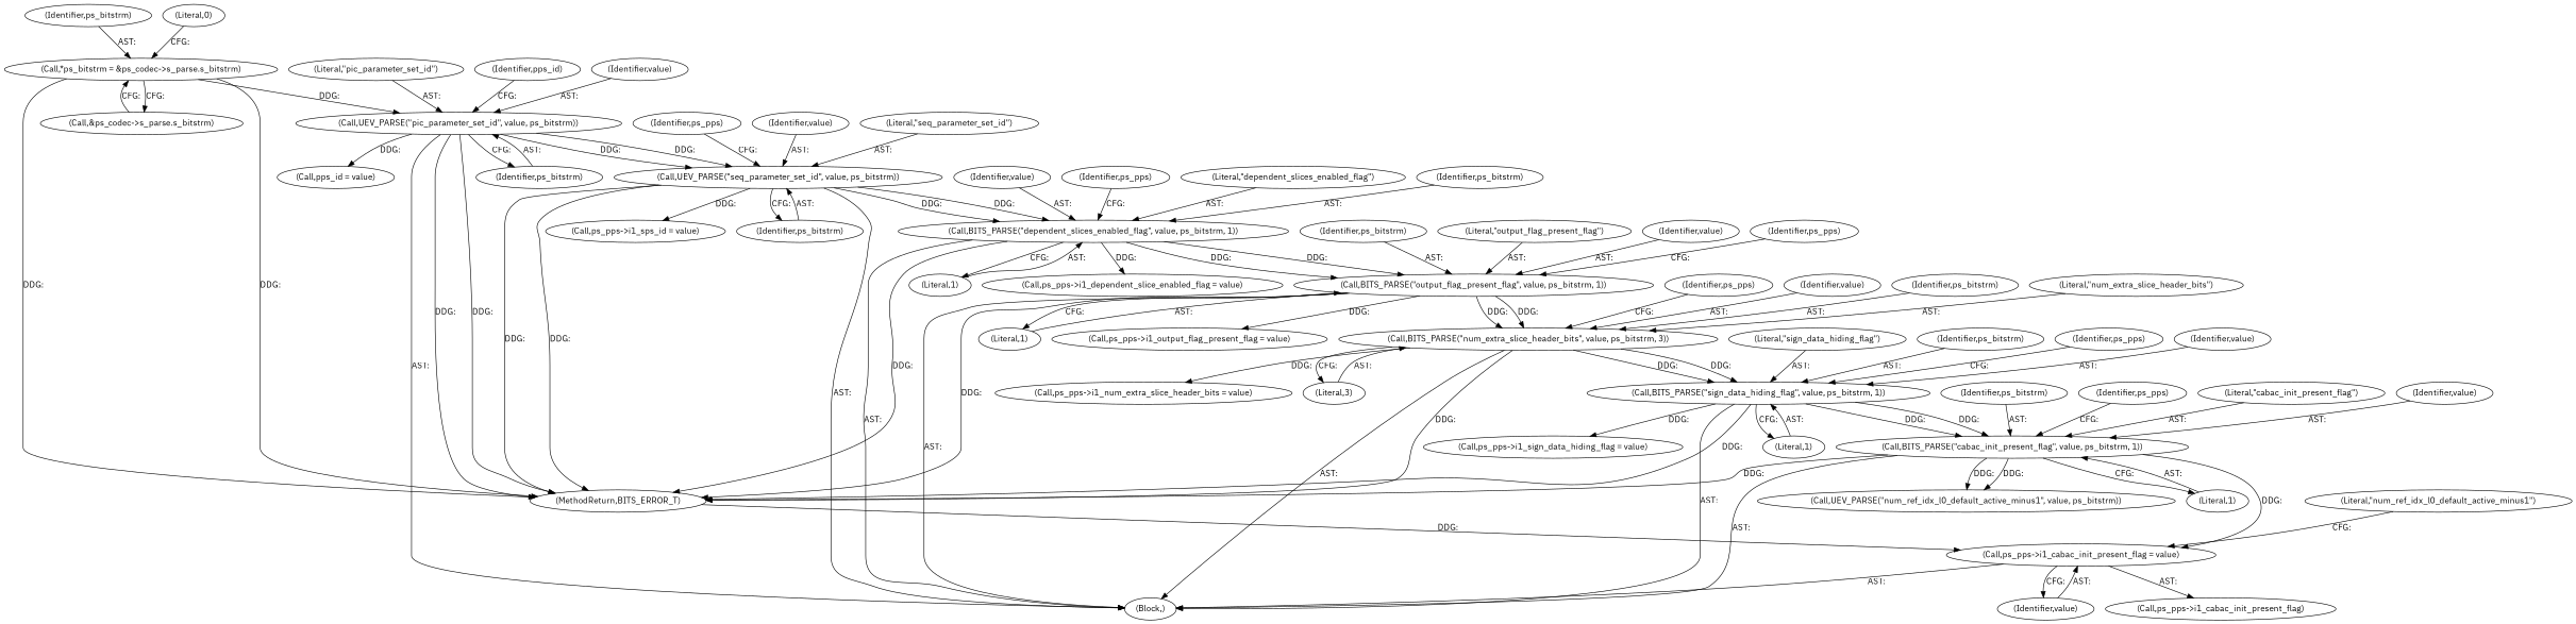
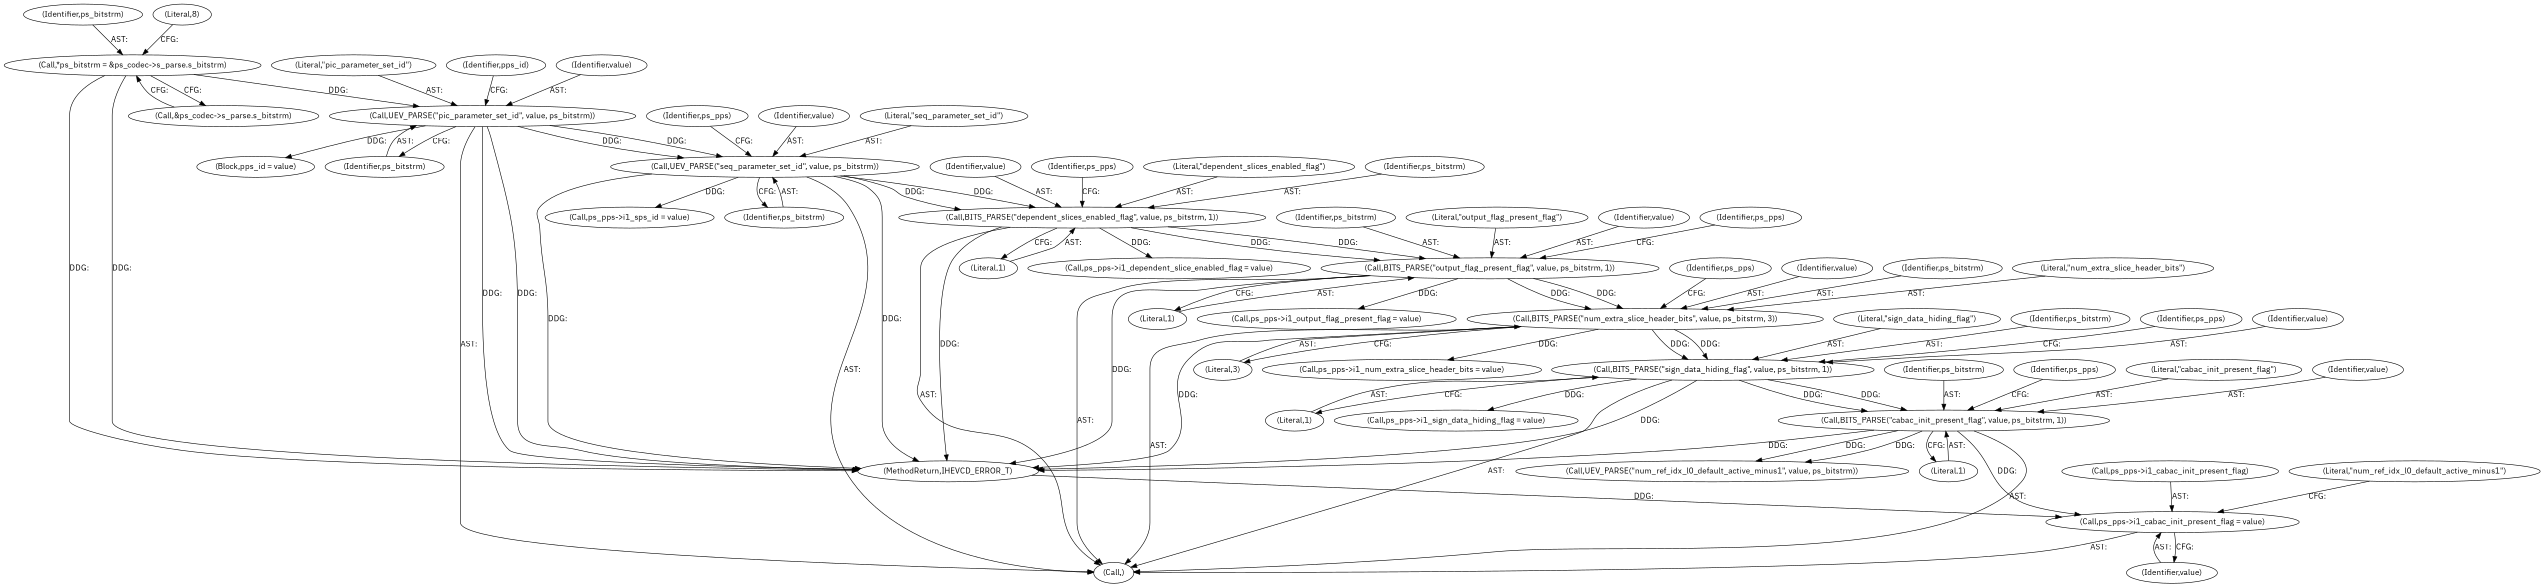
  digraph {
    fontname="IBM Plex Sans"
    node [fontname="IBM Plex Sans"]
    edge [fontname="IBM Plex Sans"]
    n1 [label="(Call,ps_pps->i1_cabac_init_present_flag = value)"]
    n2 [label="(Identifier,value)"]
-   n3 [label="(Block,)"]
-   n4 [label="(MethodReturn,BITS_ERROR_T)"]
+   n3 [label="(Call,)"]
+   n4 [label="(MethodReturn,IHEVCD_ERROR_T)"]
    n5 [label="(Call,BITS_PARSE(\"cabac_init_present_flag\", value, ps_bitstrm, 1))"]
    n6 [label="(Call,UEV_PARSE(\"num_ref_idx_l0_default_active_minus1\", value, ps_bitstrm))"]
    n7 [label="(Literal,1)"]
    n8 [label="(Call,BITS_PARSE(\"sign_data_hiding_flag\", value, ps_bitstrm, 1))"]
    n9 [label="(Literal,1)"]
    n10 [label="(Call,ps_pps->i1_sign_data_hiding_flag = value)"]
    n11 [label="(Call,BITS_PARSE(\"num_extra_slice_header_bits\", value, ps_bitstrm, 3))"]
    n12 [label="(Call,ps_pps->i1_num_extra_slice_header_bits = value)"]
    n13 [label="(Literal,3)"]
    n14 [label="(Call,BITS_PARSE(\"output_flag_present_flag\", value, ps_bitstrm, 1))"]
    n15 [label="(Literal,1)"]
    n16 [label="(Call,ps_pps->i1_output_flag_present_flag = value)"]
    n17 [label="(Call,BITS_PARSE(\"dependent_slices_enabled_flag\", value, ps_bitstrm, 1))"]
    n18 [label="(Literal,1)"]
    n19 [label="(Call,ps_pps->i1_dependent_slice_enabled_flag = value)"]
    n20 [label="(Call,UEV_PARSE(\"seq_parameter_set_id\", value, ps_bitstrm))"]
    n21 [label="(Call,ps_pps->i1_sps_id = value)"]
    n22 [label="(Identifier,ps_bitstrm)"]
    n23 [label="(Call,UEV_PARSE(\"pic_parameter_set_id\", value, ps_bitstrm))"]
    n24 [label="(Identifier,ps_bitstrm)"]
-   n25 [label="(Call,pps_id = value)"]
+   n25 [label="(Block,pps_id = value)"]
    n26 [label="(Call,*ps_bitstrm = &ps_codec->s_parse.s_bitstrm)"]
    n27 [label="(Call,&ps_codec->s_parse.s_bitstrm)"]
    n28 [label="(Call,ps_pps->i1_cabac_init_present_flag)"]
    n29 [label="(Identifier,ps_pps)"]
    n30 [label="(Identifier,ps_pps)"]
    n31 [label="(Literal,\"pic_parameter_set_id\")"]
    n32 [label="(Identifier,value)"]
    n33 [label="(Identifier,ps_bitstrm)"]
    n34 [label="(Identifier,value)"]
    n35 [label="(Identifier,ps_bitstrm)"]
    n36 [label="(Literal,\"output_flag_present_flag\")"]
    n37 [label="(Identifier,value)"]
    n38 [label="(Identifier,value)"]
    n39 [label="(Identifier,ps_bitstrm)"]
    n40 [label="(Identifier,ps_pps)"]
    n41 [label="(Identifier,pps_id)"]
    n42 [label="(Identifier,ps_bitstrm)"]
    n43 [label="(Literal,\"num_ref_idx_l0_default_active_minus1\")"]
    n44 [label="(Literal,\"num_extra_slice_header_bits\")"]
    n45 [label="(Literal,\"sign_data_hiding_flag\")"]
    n46 [label="(Identifier,ps_bitstrm)"]
    n47 [label="(Identifier,ps_pps)"]
    n48 [label="(Literal,\"cabac_init_present_flag\")"]
    n49 [label="(Identifier,ps_pps)"]
    n50 [label="(Literal,\"dependent_slices_enabled_flag\")"]
    n51 [label="(Identifier,ps_bitstrm)"]
    n52 [label="(Identifier,value)"]
    n53 [label="(Identifier,ps_pps)"]
    n54 [label="(Identifier,value)"]
    n55 [label="(Identifier,value)"]
-   n56 [label="(Literal,0)"]
+   n56 [label="(Literal,8)"]
    n57 [label="(Literal,\"seq_parameter_set_id\")"]
    n1 -> n2 [label="CFG: "]
    n1 -> n3 [label="AST: "]
    n2 -> n1 [label="AST: "]
    n4 -> n1 [label="DDG: "]
    n5 -> n1 [label="DDG: "]
    n5 -> n3 [label="AST: "]
    n5 -> n4 [label="DDG: "]
    n5 -> n6 [label="DDG: "]
    n5 -> n6 [label="DDG: "]
    n5 -> n7 [label="CFG: "]
    n7 -> n5 [label="AST: "]
    n8 -> n3 [label="AST: "]
    n8 -> n4 [label="DDG: "]
    n8 -> n5 [label="DDG: "]
    n8 -> n5 [label="DDG: "]
    n8 -> n9 [label="CFG: "]
    n8 -> n10 [label="DDG: "]
    n9 -> n8 [label="AST: "]
    n11 -> n3 [label="AST: "]
    n11 -> n4 [label="DDG: "]
    n11 -> n8 [label="DDG: "]
    n11 -> n8 [label="DDG: "]
    n11 -> n12 [label="DDG: "]
    n11 -> n13 [label="CFG: "]
    n13 -> n11 [label="AST: "]
    n14 -> n3 [label="AST: "]
    n14 -> n4 [label="DDG: "]
    n14 -> n11 [label="DDG: "]
    n14 -> n11 [label="DDG: "]
    n14 -> n15 [label="CFG: "]
    n14 -> n16 [label="DDG: "]
    n15 -> n14 [label="AST: "]
    n17 -> n3 [label="AST: "]
    n17 -> n4 [label="DDG: "]
    n17 -> n14 [label="DDG: "]
    n17 -> n14 [label="DDG: "]
    n17 -> n18 [label="CFG: "]
    n17 -> n19 [label="DDG: "]
    n18 -> n17 [label="AST: "]
    n20 -> n3 [label="AST: "]
    n20 -> n4 [label="DDG: "]
    n20 -> n4 [label="DDG: "]
    n20 -> n17 [label="DDG: "]
    n20 -> n17 [label="DDG: "]
    n20 -> n21 [label="DDG: "]
    n20 -> n22 [label="CFG: "]
    n22 -> n20 [label="AST: "]
    n23 -> n3 [label="AST: "]
    n23 -> n4 [label="DDG: "]
    n23 -> n4 [label="DDG: "]
    n23 -> n20 [label="DDG: "]
    n23 -> n20 [label="DDG: "]
    n23 -> n24 [label="CFG: "]
    n23 -> n25 [label="DDG: "]
    n24 -> n23 [label="AST: "]
    n26 -> n4 [label="DDG: "]
    n26 -> n4 [label="DDG: "]
    n26 -> n23 [label="DDG: "]
    n26 -> n27 [label="CFG: "]
    n27 -> n26 [label="CFG: "]
-   n1 -> n28 [label="AST: "]
+   n28 -> n1 [label="AST: "]
    n29 -> n20 [label="CFG: "]
    n30 -> n11 [label="CFG: "]
    n31 -> n23 [label="AST: "]
    n32 -> n20 [label="AST: "]
    n33 -> n14 [label="AST: "]
    n34 -> n17 [label="AST: "]
    n35 -> n5 [label="AST: "]
    n36 -> n14 [label="AST: "]
    n37 -> n14 [label="AST: "]
    n38 -> n11 [label="AST: "]
    n39 -> n11 [label="AST: "]
    n40 -> n5 [label="CFG: "]
    n41 -> n23 [label="CFG: "]
    n42 -> n26 [label="AST: "]
    n43 -> n1 [label="CFG: "]
    n44 -> n11 [label="AST: "]
    n45 -> n8 [label="AST: "]
    n46 -> n8 [label="AST: "]
    n47 -> n17 [label="CFG: "]
    n48 -> n5 [label="AST: "]
    n49 -> n8 [label="CFG: "]
    n50 -> n17 [label="AST: "]
    n51 -> n17 [label="AST: "]
    n52 -> n8 [label="AST: "]
    n53 -> n14 [label="CFG: "]
    n54 -> n5 [label="AST: "]
    n55 -> n23 [label="AST: "]
    n56 -> n26 [label="CFG: "]
    n57 -> n20 [label="AST: "]
  }
